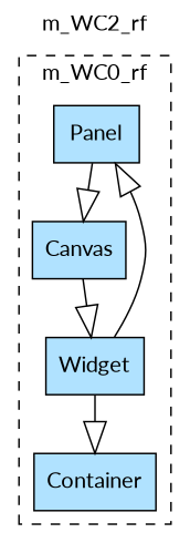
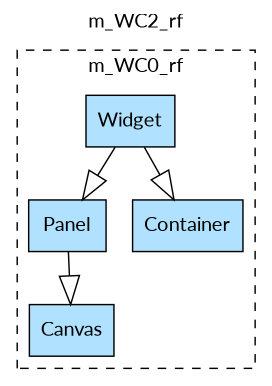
  digraph {
    fontname=Lato
    label=m_WC2_rf
    labelfontsize=12
    labelloc=tl
    node [fillcolor=lightskyblue1 fontname=Lato shape=record style=filled]
    edge [arrowhead=onormal arrowsize=2.0 fontname=Lato]
    n1 [label=Panel]
    n2 [label=Canvas]
    n3 [label=Widget]
    n4 [label=Container]
    subgraph cluster_1 {
      label=m_WC0_rf
      style=dashed
      n1
      n2
      n3
      n4
    }
    n1 -> n2
-   n2 -> n3
    n3 -> n1
    n3 -> n4
  }
